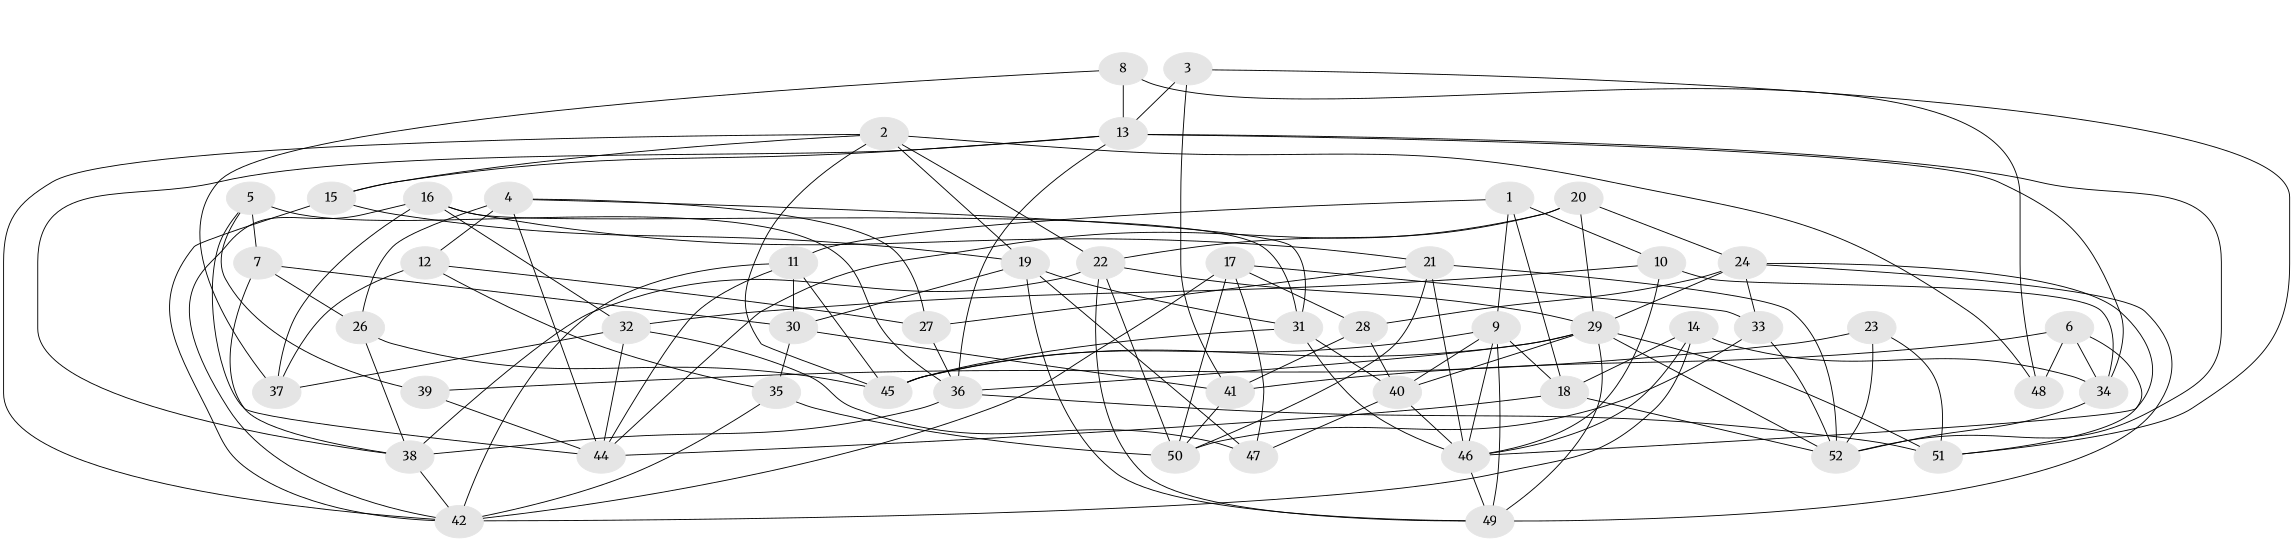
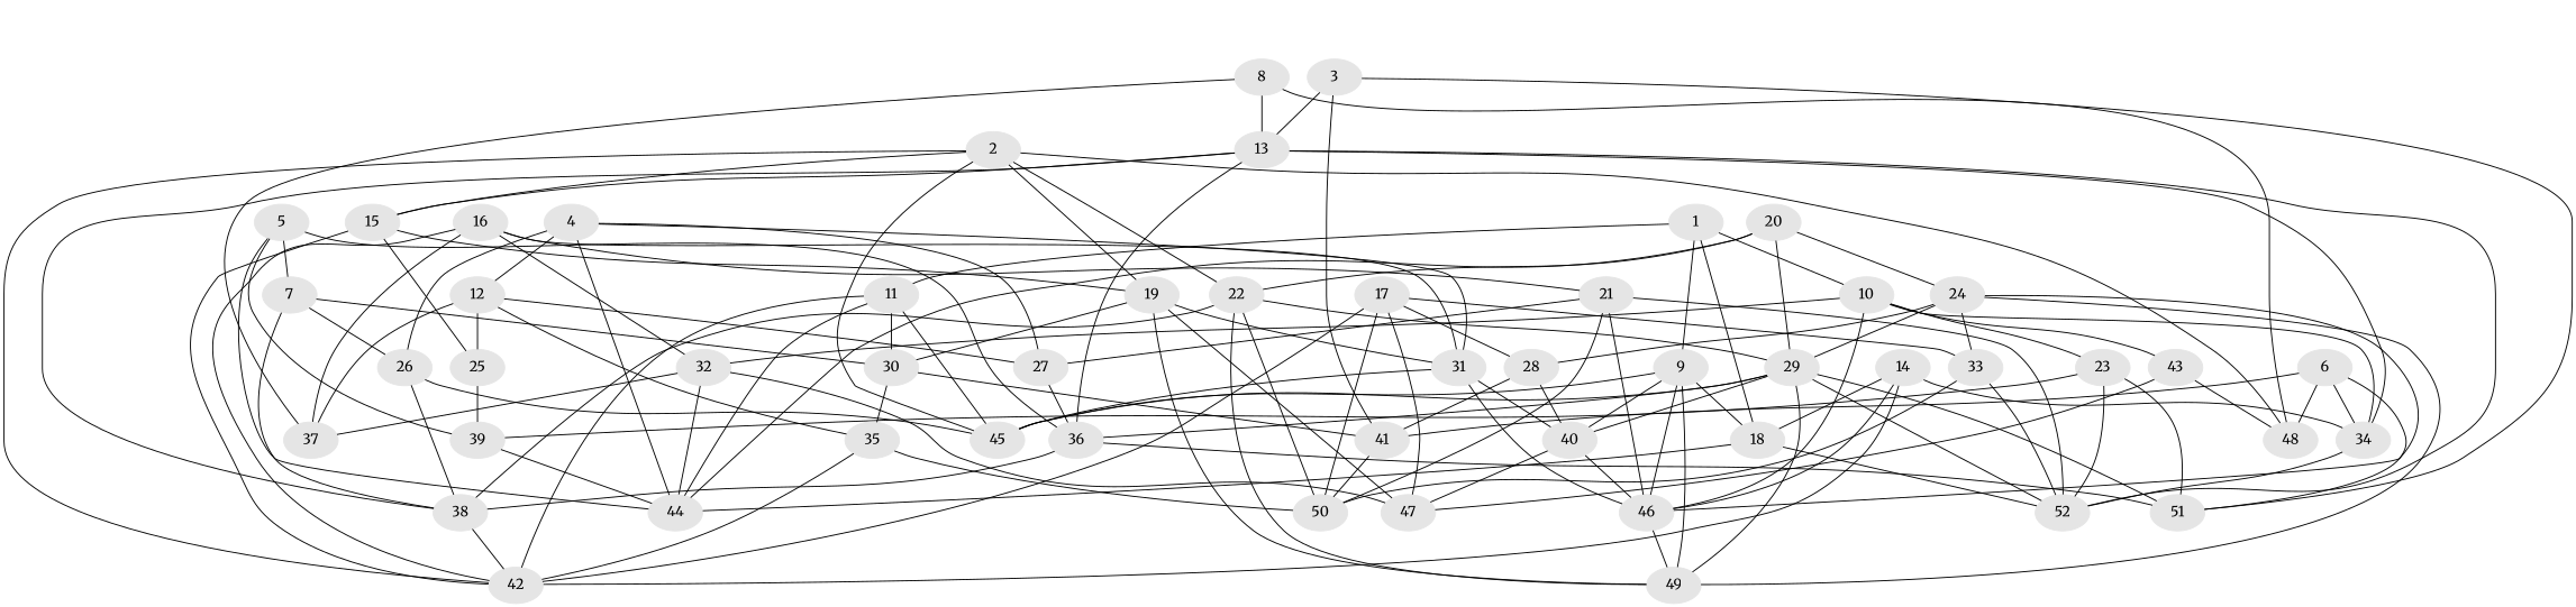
  graph {
    fontname=Merriweather
    node [color=gray90 fontname=Merriweather style=filled]
    edge [fontname=Merriweather weight=1.0]
    1
    9
    10
    11
    18
    45
    40
    46
    49
    34
    23
    32
+   43
    42
    44
    30
    52
    2
    15
    19
    22
    48
+   25
    31
    47
    38
    50
    29
    3
    13
    41
    51
    36
    4
    12
    26
    27
    37
    35
    5
    7
    39
    6
    8
    14
    16
    21
    17
    28
    33
    20
    24
    1 -- 9
    1 -- 10
    1 -- 11
    1 -- 18
    9 -- 18
    9 -- 45
    9 -- 40
    9 -- 46
    9 -- 49
    10 -- 46
    10 -- 34
+   10 -- 23
    10 -- 32
+   10 -- 43
    11 -- 45
    11 -- 42
    11 -- 44 [weight=2.0]
    11 -- 30
    18 -- 44
    18 -- 52 [weight=2.0]
    40 -- 46
    40 -- 47
    46 -- 49
    34 -- 52
    23 -- 52
    23 -- 51
    23 -- 39
    32 -- 44
    32 -- 47 [weight=2.0]
    32 -- 37
+   43 -- 48 [weight=2.0]
+   43 -- 47
    30 -- 41
    30 -- 35
    2 -- 45
    2 -- 42
    2 -- 15
    2 -- 19
    2 -- 22
    2 -- 48
    15 -- 42 [weight=2.0]
    15 -- 19
+   15 -- 25
    19 -- 49
    19 -- 30
    19 -- 31
    19 -- 47
    22 -- 49
    22 -- 38
    22 -- 50
    22 -- 29
+   25 -- 39 [weight=2.0]
    31 -- 45
    31 -- 40
    31 -- 46
    38 -- 42
    29 -- 45
    29 -- 40
    29 -- 49
    29 -- 52
    29 -- 51 [weight=2.0]
    29 -- 36
    3 -- 13
    3 -- 41
    3 -- 51
    13 -- 34
    13 -- 52
    13 -- 15
    13 -- 38
    13 -- 36
    41 -- 50
    36 -- 38
    36 -- 51
    4 -- 44 [weight=2.0]
    4 -- 31
    4 -- 12
    4 -- 26
    4 -- 27
+   12 -- 25
    12 -- 27
    12 -- 37 [weight=2.0]
    12 -- 35
    26 -- 45
    26 -- 38
    27 -- 36
    35 -- 42
    35 -- 50
    5 -- 44
    5 -- 36
    5 -- 7
    5 -- 39
    7 -- 30 [weight=3.0]
    7 -- 38
    7 -- 26
    39 -- 44 [weight=2.0]
    6 -- 34
    6 -- 48
    6 -- 41
    6 -- 51
    8 -- 48 [weight=2.0]
    8 -- 13
    8 -- 37
    14 -- 18
    14 -- 46 [weight=2.0]
    14 -- 34 [weight=2.0]
    14 -- 42
    16 -- 32
    16 -- 42
    16 -- 31
    16 -- 37 [weight=2.0]
    16 -- 21
    21 -- 46 [weight=2.0]
    21 -- 52
    21 -- 50
    21 -- 27
    17 -- 42 [weight=2.0]
    17 -- 47
    17 -- 50
    17 -- 28
    17 -- 33
    28 -- 40
    28 -- 41 [weight=2.0]
    33 -- 52
    33 -- 50
    20 -- 44
    20 -- 22
    20 -- 29
    20 -- 24
    24 -- 46
    24 -- 49
    24 -- 29
    24 -- 28 [weight=2.0]
    24 -- 33 [weight=2.0]
  }
